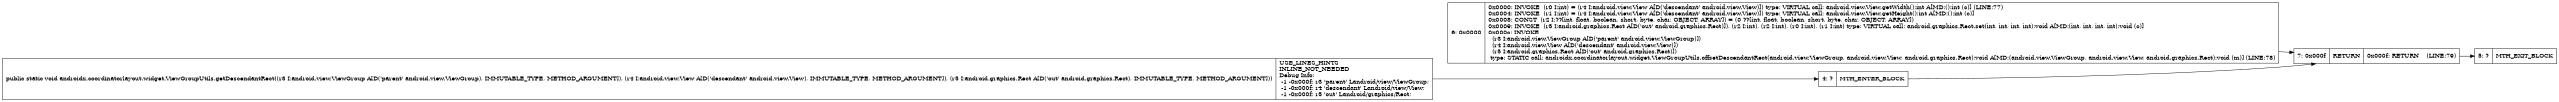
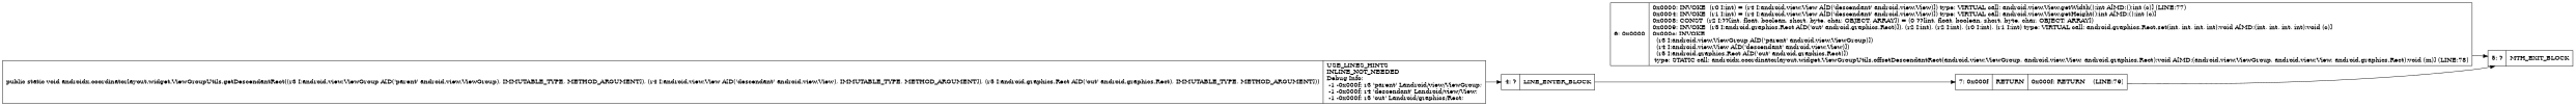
  digraph {
    rankdir=LR
    node [shape=record]
-   n1 [label="{4\:\ ?|MTH_ENTER_BLOCK\l}"]
+   n1 [label="{4\:\ ?|LINE_ENTER_BLOCK\l}"]
    n2 [label="{7\:\ 0x000f|RETURN\l|0x000f: RETURN    (LINE:79)\l}"]
    n3 [label="{6\:\ 0x0000|0x0000: INVOKE  (r0 I:int) = (r4 I:android.view.View A[D('descendant' android.view.View)]) type: VIRTUAL call: android.view.View.getWidth():int A[MD:():int (c)] (LINE:77)\l0x0004: INVOKE  (r1 I:int) = (r4 I:android.view.View A[D('descendant' android.view.View)]) type: VIRTUAL call: android.view.View.getHeight():int A[MD:():int (c)]\l0x0008: CONST  (r2 I:??[int, float, boolean, short, byte, char, OBJECT, ARRAY]) = (0 ??[int, float, boolean, short, byte, char, OBJECT, ARRAY]) \l0x0009: INVOKE  (r5 I:android.graphics.Rect A[D('out' android.graphics.Rect)]), (r2 I:int), (r2 I:int), (r0 I:int), (r1 I:int) type: VIRTUAL call: android.graphics.Rect.set(int, int, int, int):void A[MD:(int, int, int, int):void (c)]\l0x000c: INVOKE  \l  (r3 I:android.view.ViewGroup A[D('parent' android.view.ViewGroup)])\l  (r4 I:android.view.View A[D('descendant' android.view.View)])\l  (r5 I:android.graphics.Rect A[D('out' android.graphics.Rect)])\l type: STATIC call: androidx.coordinatorlayout.widget.ViewGroupUtils.offsetDescendantRect(android.view.ViewGroup, android.view.View, android.graphics.Rect):void A[MD:(android.view.ViewGroup, android.view.View, android.graphics.Rect):void (m)] (LINE:78)\l}"]
    n4 [label="{5\:\ ?|MTH_EXIT_BLOCK\l}"]
    n5 [label="{public static void androidx.coordinatorlayout.widget.ViewGroupUtils.getDescendantRect((r3 I:android.view.ViewGroup A[D('parent' android.view.ViewGroup), IMMUTABLE_TYPE, METHOD_ARGUMENT]), (r4 I:android.view.View A[D('descendant' android.view.View), IMMUTABLE_TYPE, METHOD_ARGUMENT]), (r5 I:android.graphics.Rect A[D('out' android.graphics.Rect), IMMUTABLE_TYPE, METHOD_ARGUMENT]))  | USE_LINES_HINTS\lINLINE_NOT_NEEDED\lDebug Info:\l  \-1 \-0x000f: r3 'parent' Landroid\/view\/ViewGroup;\l  \-1 \-0x000f: r4 'descendant' Landroid\/view\/View;\l  \-1 \-0x000f: r5 'out' Landroid\/graphics\/Rect;\l}"]
    n1 -> n2
    n2 -> n4
-   n3 -> n2
+   n3 -> n4
    n5 -> n1
  }
